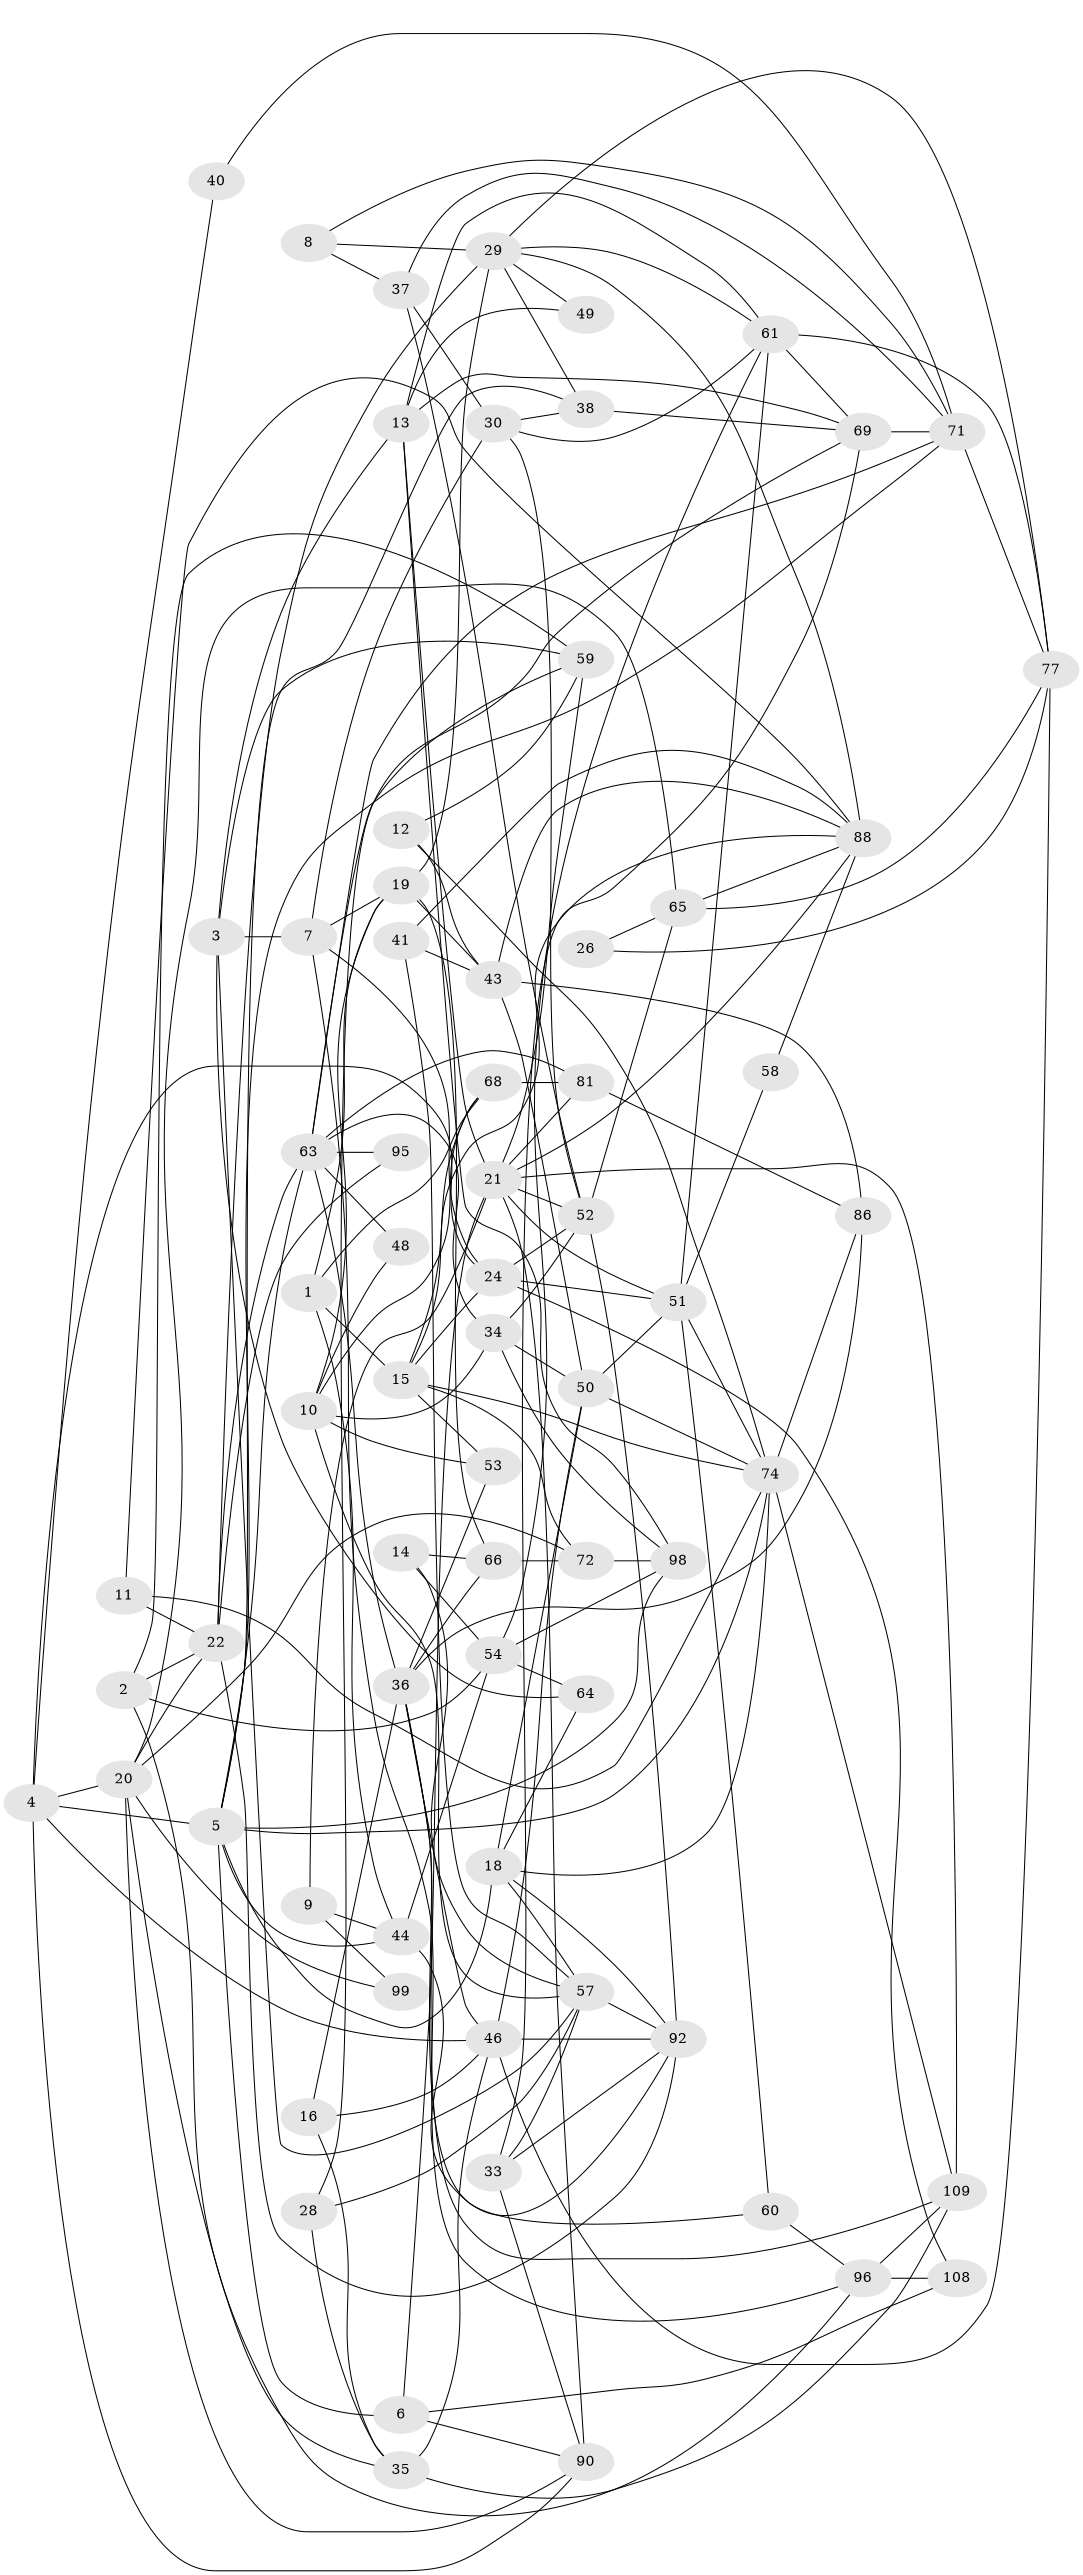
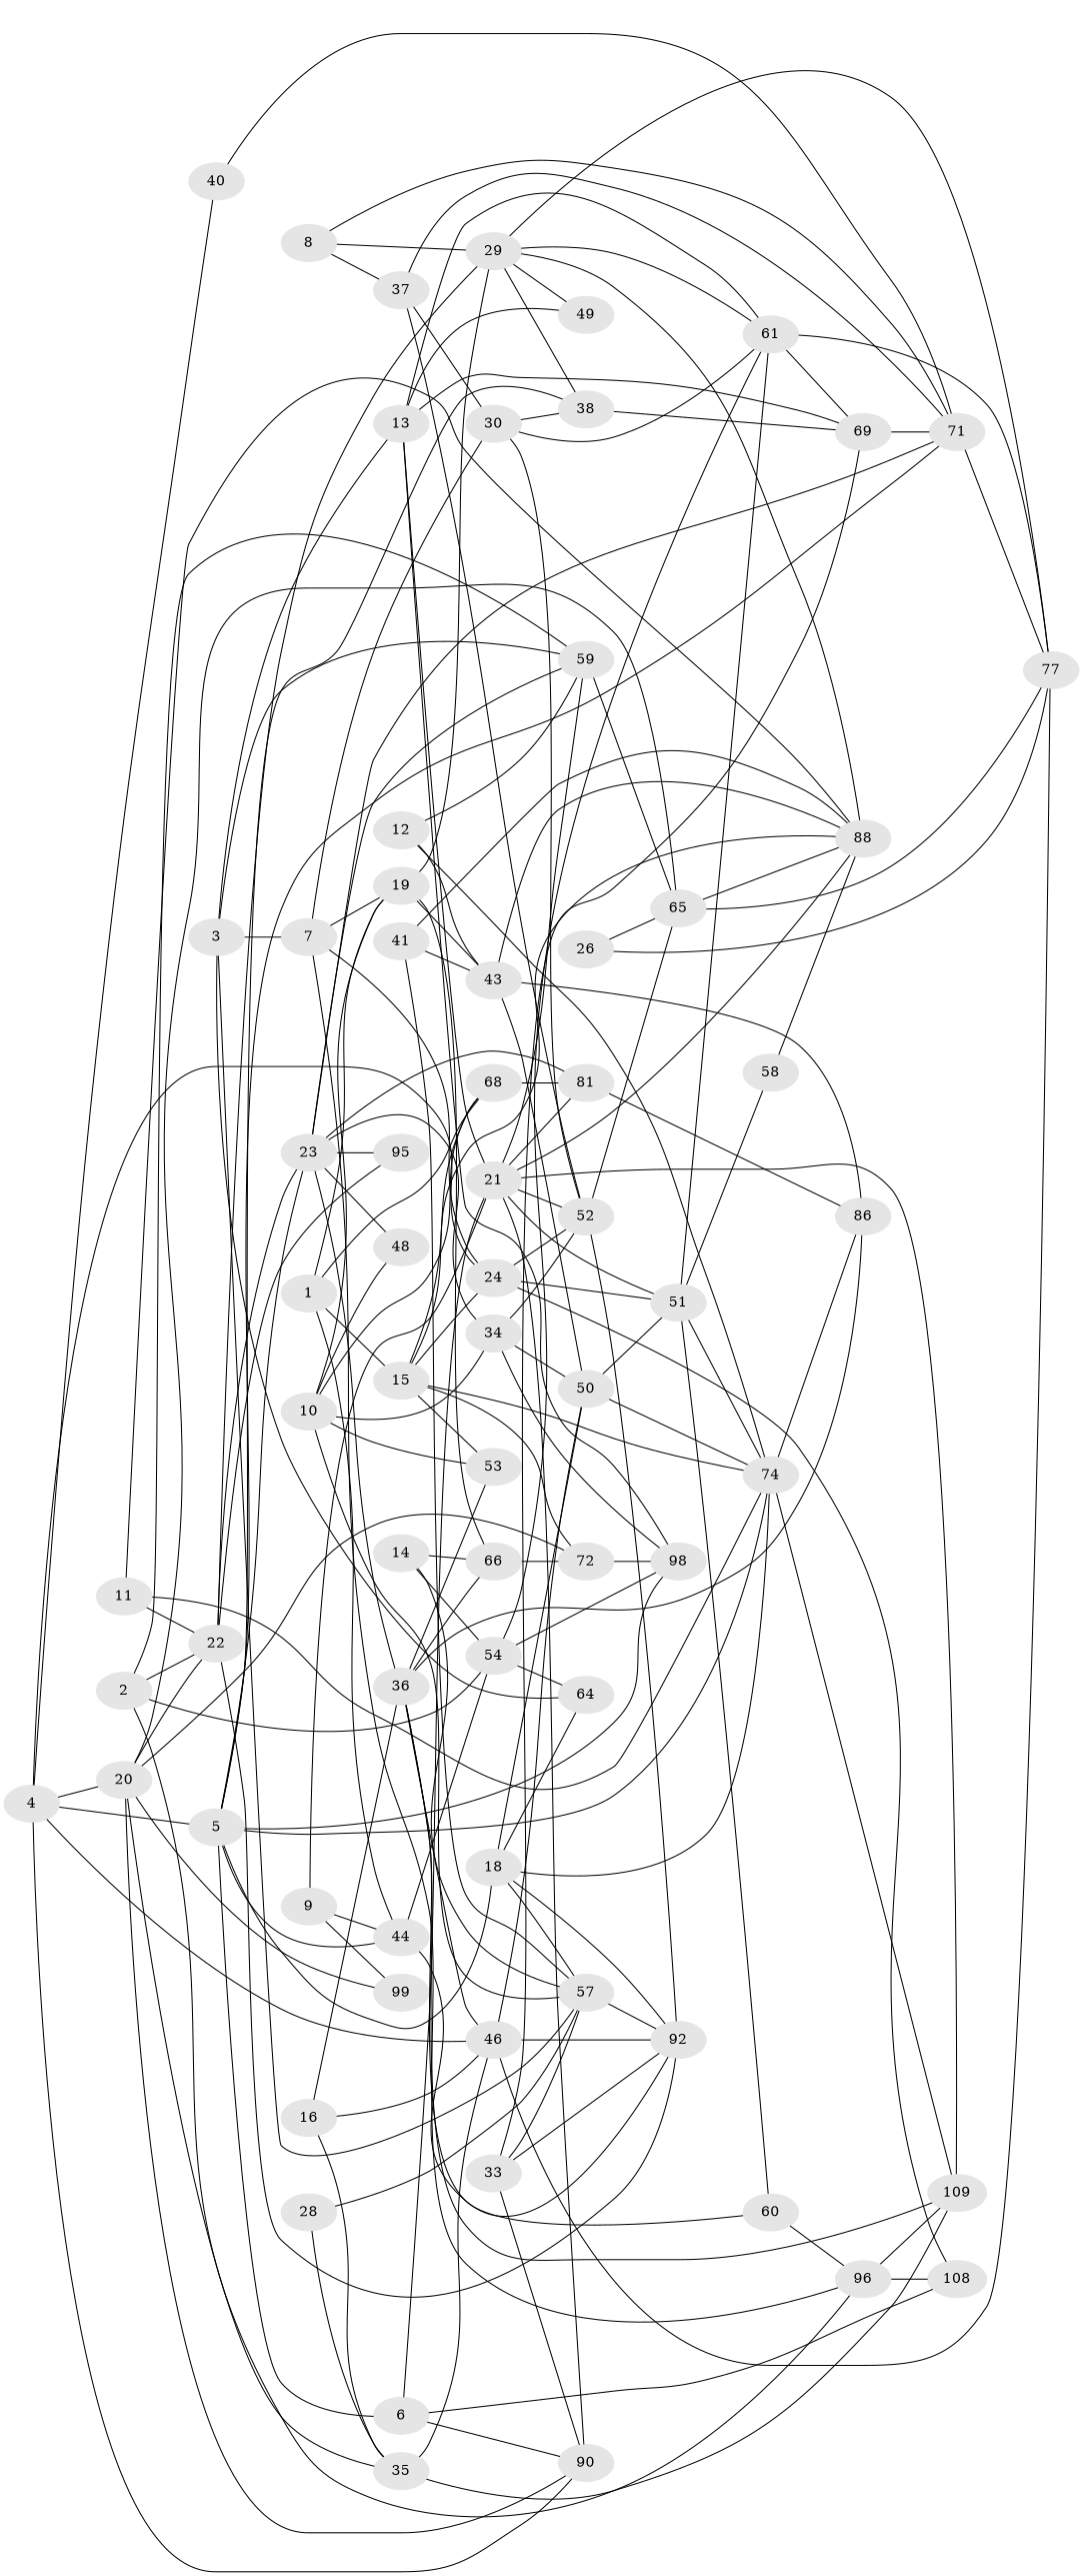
  graph {
    rankdir=LR
    node [color=gray90 style=filled]
    15 [super="+17"]
    68
    24 [super="+25"]
    74 [super="+82"]
    53
    88 [super="+94"]
    72 [super="+104"]
    1
    19 [super="+27"]
    44 [super="+70"]
    29 [super="+89"]
    43 [super="+63"]
    66
    54 [super="+111"]
    92 [super="+102"]
    81 [super="+87"]
    22 [super="+47"]
-   23 [super="+76" label=63]
+   23 [super="+76"]
    95
    2
    59 [super="+106"]
    96
    64
    98
    61 [super="+78"]
    65 [super="+97"]
    108
    109
    3 [super="+105"]
    7
    13 [super="+31"]
    n32 [label=57 super="+91"]
    30 [super="+80"]
    21 [super="+62"]
    49
    69 [super="+79"]
    4 [super="+101"]
    5 [super="+39"]
    20 [super="+32"]
    40
    46 [super="+73"]
    90
    6 [super="+35"]
    18 [super="+110"]
    38
    71 [super="+83"]
    99
    n48 [label=35 super="+56"]
    51 [super="+100"]
    52 [super="+55"]
    50 [super="+84"]
    77 [super="+85"]
    34 [super="+103"]
    48
    36 [super="+57"]
    86 [super="+107"]
    8
    37
    9
    10 [super="+93"]
    11
    12 [super="+42"]
    14
    60
    16
    58
    26
    28
    33 [super="+75"]
    41
    15 -- 68
    15 -- 24
    15 -- 74
    15 -- 53
    15 -- 88
    15 -- 72
    68 -- 81
    24 -- 108
    24 -- 51
    24 -- 52
    74 -- 109
    74 -- 86
    72 -- 98
    1 -- 15
    1 -- 68
    1 -- 19
    1 -- 44
    19 -- 29
    19 -- 43
    19 -- 66
    44 -- 54
    44 -- 92
    29 -- 88
    29 -- 61
    29 -- 49
    29 -- 38
    29 -- 77
    43 -- 88
    43 -- 50
    43 -- 86
    66 -- 72
    54 -- 64
    54 -- 98
    54 -- 61
    81 -- 86 [weight=2]
    22 -- 29
    22 -- 92
    22 -- 23
    22 -- 95
    23 -- 81
    23 -- 95
    23 -- 59
    23 -- 71
    23 -- 34
    23 -- 48
    23 -- 36
    2 -- 54
    2 -- 22
    2 -- 59
    2 -- 96
+   59 -- 65
    96 -- 108
    96 -- 109
    61 -- 69
    61 -- 77
    65 -- 88
    65 -- 77
    3 -- 59
    3 -- 64
    3 -- 7
    3 -- 13
    3 -- n32
    7 -- 24
    7 -- 19
    7 -- 96
    7 -- 30
    13 -- 98
    13 -- 61
    13 -- 21
    13 -- 49
    13 -- 69
    n32 -- 92
    30 -- 61
    30 -- 38
    30 -- 52
    21 -- 88
    21 -- 81
    21 -- 59
    21 -- 109
    21 -- 90
    21 -- 51
    21 -- 52
    69 -- 71
    4 -- 24
    4 -- 5
    4 -- 20
    4 -- 40
    4 -- 46
    4 -- 90
    5 -- 74
    5 -- 44
    5 -- 23
    5 -- 98
    5 -- 6
    5 -- 18
    5 -- 38
    5 -- 71
    20 -- 72
    20 -- 22
    20 -- 65
    20 -- 90
    20 -- 99
    20 -- n48
    40 -- 71
    46 -- 92
    46 -- 50
    46 -- 77
    6 -- 108
    6 -- 21
    6 -- 90
    18 -- 74
    18 -- 92
    18 -- 64
    18 -- n32
    18 -- 50
    38 -- 69
    71 -- 77
    n48 -- 109
    n48 -- 46
    51 -- 74
    51 -- 61
    51 -- 60
    51 -- 58
    52 -- 92
    52 -- 65
    50 -- 74
    50 -- 51
    34 -- 98
    34 -- 52
    34 -- 50
    36 -- 53
    36 -- 66
    36 -- 109
    36 -- 46
    36 -- 86
    36 -- 60
    8 -- 29
    8 -- 71
    8 -- 37
    37 -- 30
    37 -- 71
    37 -- 52
    9 -- 44
    9 -- 21
    9 -- 99
    10 -- 68
    10 -- 53
    10 -- 19
    10 -- n32
    10 -- 34
    10 -- 48
    11 -- 74
    11 -- 88
    11 -- 22
    12 -- 74
    12 -- 43
    12 -- 59
    14 -- 66
    14 -- 54
    14 -- n32
    60 -- 96
    16 -- 46
    16 -- n48
    16 -- 36
    58 -- 88
    26 -- 65 [weight=2]
    26 -- 77
    28 -- n32
-   28 -- 69
    28 -- n48
    33 -- 92
    33 -- n32
    33 -- 69
    33 -- 90
    41 -- 88
    41 -- 43
    41 -- n32
  }
